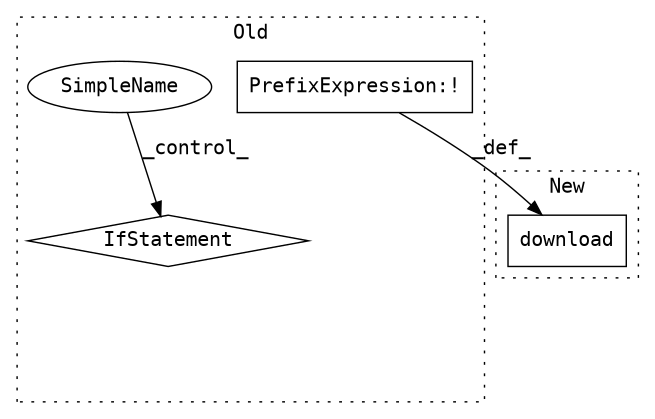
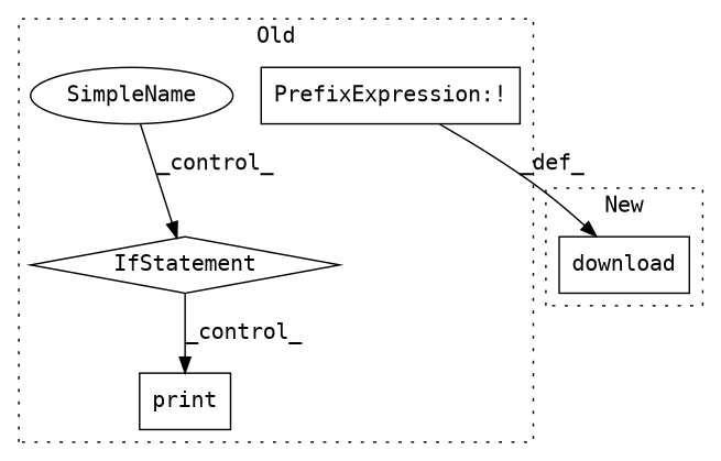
  digraph {
    fontname="DejaVu Sans Mono"
    node [a=32 fontname="DejaVu Sans Mono" shape=box]
    edge [fontname="DejaVu Sans Mono"]
+   n1 [l="6,1" label=print s="1476,1527"]
    n2 [a=25 l="4,2" label=IfStatement s="1302,1354" shape=diamond]
    n3 [a=38 l=1 label="PrefixExpression:!" s=1306]
    n4 [a=42 label=SimpleName shape=ellipse]
    n5 [l="9,1" label=download s="1087,1114"]
    subgraph cluster_1 {
      label=Old
      style=dotted
+     n1
      n2
      n3
      n4
    }
    subgraph cluster_2 {
      label=New
      style=dotted
      n5
    }
+   n2 -> n1 [label=_control_]
    n3 -> n5 [label=_def_]
    n4 -> n2 [label=_control_]
  }
